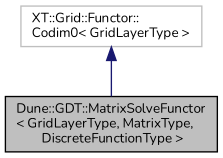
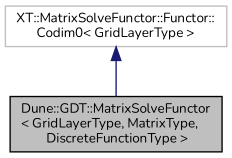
  digraph {
    fontname=Nunito
    node [fontname=Nunito fontsize=10 shape=record style=filled]
    n1 [color=black fillcolor=grey75 fontcolor=black height=0.2 label="Dune::GDT::MatrixSolveFunctor\l\< GridLayerType, MatrixType,\l DiscreteFunctionType \>" width=0.4]
-   n2 [color=grey75 fillcolor=white height=0.2 label="XT::Grid::Functor::\lCodim0\< GridLayerType \>" width=0.4]
+   n2 [color=grey75 fillcolor=white height=0.2 label="XT::MatrixSolveFunctor::Functor::\lCodim0\< GridLayerType \>" width=0.4]
    n2 -> n1 [color=midnightblue dir=back fontname=Nunito fontsize=10 labelfontname=Helvetica labelfontsize=10 style=solid]
  }
